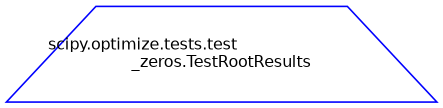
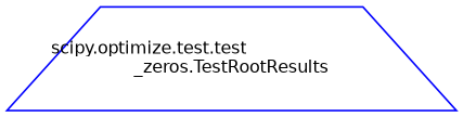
  digraph {
    rankdir=LR
-   n1 [color=blue fillcolor=white fontname=Helvetica fontsize=10 height=0.2 label="scipy.optimize.tests.test\l_zeros.TestRootResults" shape=trapezium style=filled width=0.4]
+   n1 [color=blue fillcolor=white fontname=Helvetica fontsize=10 height=0.2 label="scipy.optimize.test.test\l_zeros.TestRootResults" shape=trapezium style=filled width=0.4]
  }
